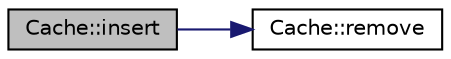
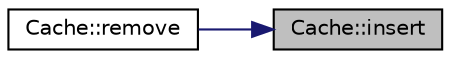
  digraph {
    rankdir=LR
    node [color=black fontname=Helvetica fontsize=10 shape=record style=filled]
    n1 [fillcolor=grey75 fontcolor=black height=0.2 label="Cache::insert" width=0.4]
    n2 [fillcolor=white height=0.2 label="Cache::remove" width=0.4]
-   n1 -> n2 [color=midnightblue fontname=Helvetica fontsize=10 labelfontname=Helvetica labelfontsize=10 style=solid]
+   n2 -> n1 [color=midnightblue fontname=Helvetica fontsize=10 labelfontname=Helvetica labelfontsize=10 style=solid]
  }
